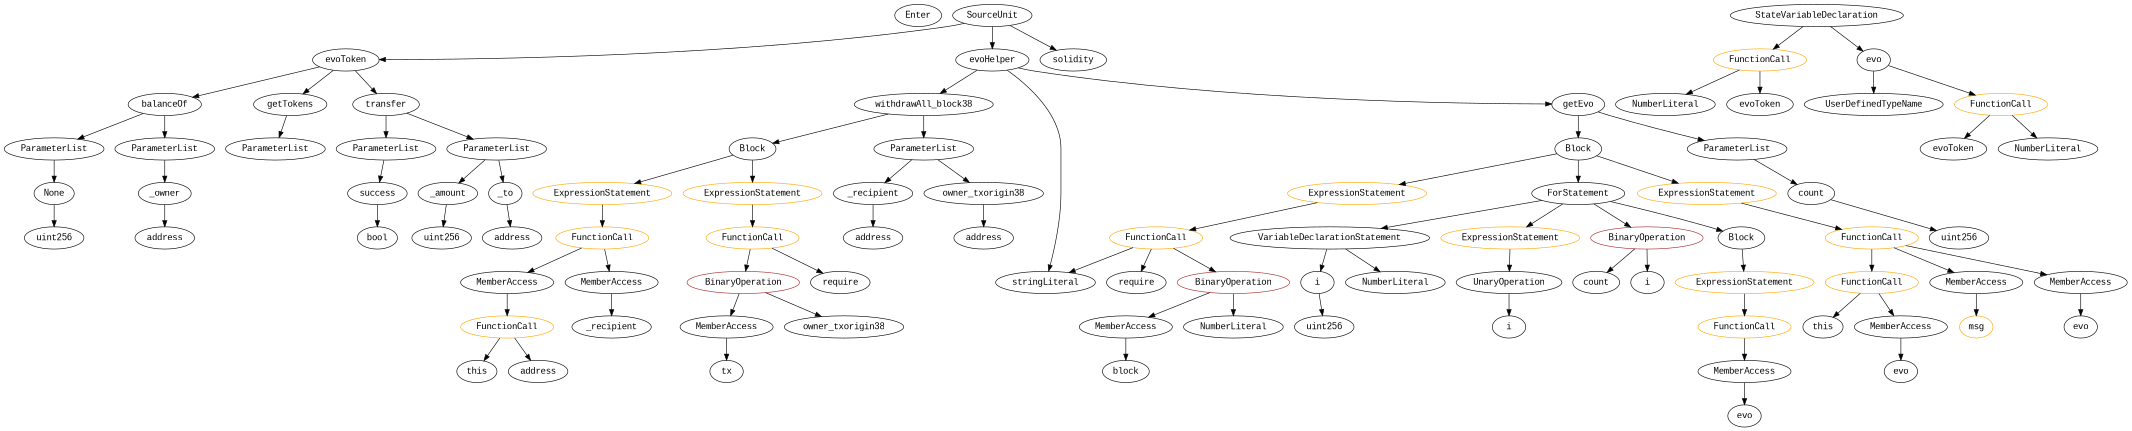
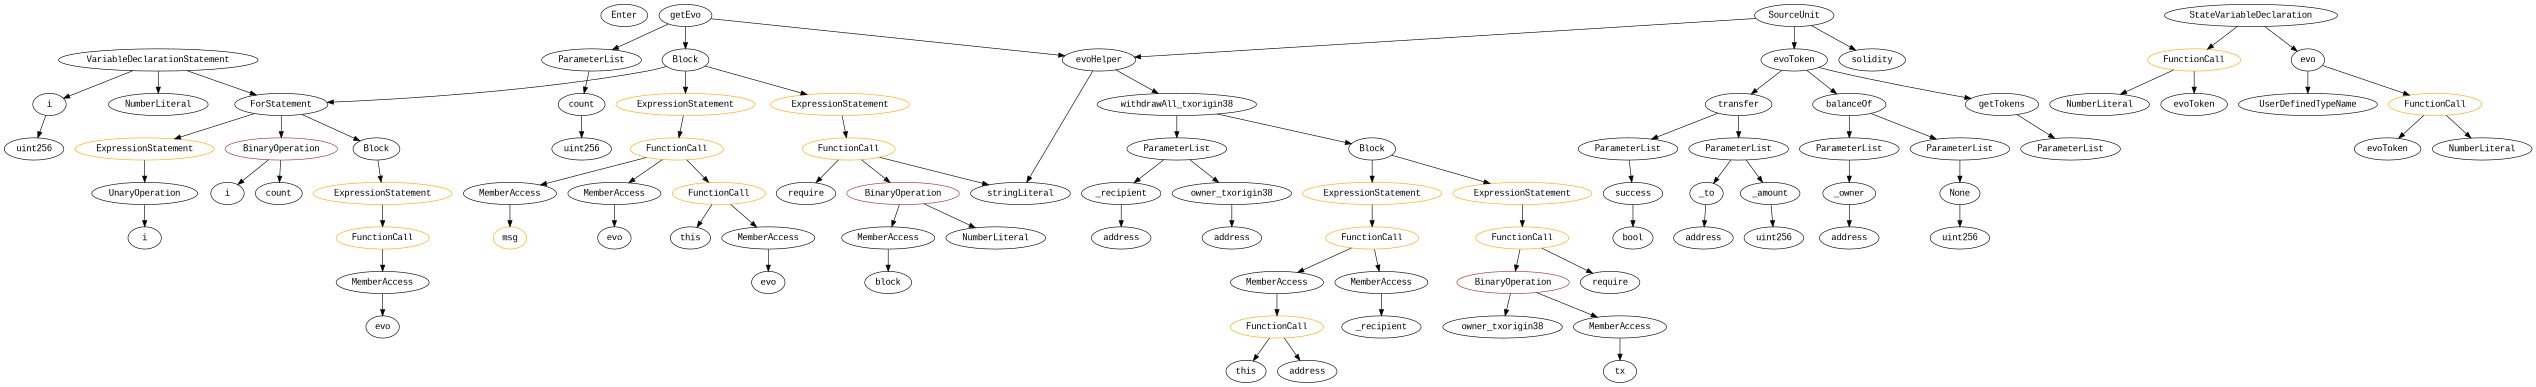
  strict digraph {
    fontname="Liberation Mono"
    node [fontname="Liberation Mono" color=black]
    edge [fontname="Liberation Mono"]
    Enter [height=0.5 width=0.83628 color=""]
    n2 [color=brown height=0.5 label=BinaryOperation width=1.9867]
    n3 [height=0.5 label=owner_txorigin38 width=2.0976]
    n4 [height=0.5 label=MemberAccess width=1.9174]
    n5 [height=0.5 label=tx width=0.75]
    n6 [height=0.5 label=evoToken width=1.3353]
    n7 [height=0.5 label=balanceOf width=1.3491]
    n8 [height=0.5 label=getTokens width=1.3769]
    n9 [height=0.5 label=transfer width=1.0719]
    n10 [height=0.5 label=ParameterList width=1.7095]
    n11 [height=0.5 label=ParameterList width=1.7095]
    n12 [height=0.5 label=ParameterList width=1.7095]
    n13 [height=0.5 label=ParameterList width=1.7095]
    n14 [height=0.5 label=ParameterList width=1.7095]
    n15 [height=0.5 label=None width=0.85014]
    n16 [height=0.5 label=_owner width=1.0719]
    n17 [height=0.5 label=success width=1.1135]
    n18 [height=0.5 label=_amount width=1.1967]
    n19 [height=0.5 label=_to width=0.75]
    n20 [height=0.5 label=_recipient width=1.3076]
    n21 [color=orange height=0.5 label=FunctionCall width=1.6125]
    n22 [height=0.5 label=MemberAccess width=1.9174]
    n23 [height=0.5 label=MemberAccess width=1.9174]
    n24 [color=orange height=0.5 label=FunctionCall width=1.6125]
    n25 [height=0.5 label=this width=0.75]
    n26 [height=0.5 label=address width=1.0996]
    n27 [height=0.5 label=stringLiteral width=1.5016]
    n28 [height=0.5 label=i width=0.75]
    n29 [height=0.5 label=Block width=0.90558]
    n30 [color=orange height=0.5 label=ExpressionStatement width=2.458]
    n31 [color=orange height=0.5 label=FunctionCall width=1.6125]
    n32 [height=0.5 label=MemberAccess width=1.9174]
    n33 [color=brown height=0.5 label=BinaryOperation width=1.9867]
    n34 [height=0.5 label=MemberAccess width=1.9174]
    n35 [height=0.5 label=NumberLiteral width=1.765]
    n36 [height=0.5 label=block width=0.87786]
    n37 [height=0.5 label=address width=1.0996]
    n38 [height=0.5 label=UserDefinedTypeName width=2.7214]
    n39 [height=0.5 label=evo width=0.75]
    n40 [height=0.5 label=ForStatement width=1.6818]
    n41 [height=0.5 label=VariableDeclarationStatement width=3.3174]
    n42 [color=orange height=0.5 label=ExpressionStatement width=2.458]
    n43 [color=brown height=0.5 label=BinaryOperation width=1.9867]
    n44 [height=0.5 label=NumberLiteral width=1.765]
    n45 [height=0.5 label=i width=0.75]
    n46 [height=0.5 label=UnaryOperation width=1.9452]
    n47 [height=0.5 label=i width=0.75]
    n48 [height=0.5 label=count width=0.87786]
    n49 [height=0.5 label=uint256 width=1.0442]
    n50 [height=0.5 label=SourceUnit width=1.46]
    n51 [height=0.5 label=evoHelper width=1.3491]
    n52 [height=0.5 label=solidity width=1.0442]
-   n53 [height=0.5 label=withdrawAll_block38 width=2.6937]
+   n53 [height=0.5 label=withdrawAll_txorigin38 width=2.6937]
    n54 [height=0.5 label=getEvo width=1.0165]
    n55 [height=0.5 label=ParameterList width=1.7095]
    n56 [height=0.5 label=Block width=0.90558]
    n57 [height=0.5 label=Block width=0.90558]
    n58 [height=0.5 label=ParameterList width=1.7095]
    n59 [height=0.5 label=StateVariableDeclaration width=2.8184]
    n60 [color=orange height=0.5 label=FunctionCall width=1.6125]
    n61 [height=0.5 label=evo width=0.75]
    n62 [color=orange height=0.5 label=ExpressionStatement width=2.458]
    n63 [height=0.5 label=evoToken width=1.3353]
    n64 [height=0.5 label=require width=1.0026]
    n65 [height=0.5 label=this width=0.75]
    n66 [height=0.5 label=uint256 width=1.0442]
    n67 [height=0.5 label=evo width=0.75]
    n68 [color=orange height=0.5 label=FunctionCall width=1.6125]
    n69 [height=0.5 label=MemberAccess width=1.9174]
    n70 [color=orange height=0.5 label=FunctionCall width=1.6125]
    n71 [height=0.5 label=MemberAccess width=1.9174]
    n72 [height=0.5 label=evo width=0.75]
    n73 [height=0.5 label=MemberAccess width=1.9174]
    n74 [color=orange height=0.5 label=msg width=0.75]
    n75 [color=orange height=0.5 label=FunctionCall width=1.6125]
    n76 [height=0.5 label=NumberLiteral width=1.765]
    n77 [height=0.5 label=NumberLiteral width=1.765]
    n78 [color=orange height=0.5 label=ExpressionStatement width=2.458]
    n79 [color=orange height=0.5 label=FunctionCall width=1.6125]
    n80 [height=0.5 label=require width=1.0026]
    n81 [height=0.5 label=address width=1.0996]
    n82 [height=0.5 label=evoToken width=1.3353]
    n83 [height=0.5 label=bool width=0.76697]
    n84 [height=0.5 label=address width=1.0996]
    n85 [height=0.5 label=_recipient width=1.3076]
    n86 [height=0.5 label=owner_txorigin38 width=2.0976]
    n87 [height=0.5 label=address width=1.0996]
    n88 [color=orange height=0.5 label=ExpressionStatement width=2.458]
    n89 [color=orange height=0.5 label=ExpressionStatement width=2.458]
    n90 [height=0.5 label=count width=0.87786]
    n91 [height=0.5 label=uint256 width=1.0442]
    n92 [height=0.5 label=uint256 width=1.0442]
    n93 [color=orange height=0.5 label=FunctionCall width=1.6125]
    n2 -> n3
    n2 -> n4
    n4 -> n5
    n6 -> n7
    n6 -> n8
    n6 -> n9
    n7 -> n10
    n7 -> n11
    n8 -> n12
    n9 -> n13
    n9 -> n14
    n10 -> n15
    n11 -> n16
    n13 -> n17
    n14 -> n18
    n14 -> n19
    n15 -> n66
    n16 -> n81
    n17 -> n83
    n18 -> n91
    n19 -> n37
    n21 -> n22
    n21 -> n23
    n22 -> n24
    n23 -> n20
    n24 -> n25
    n24 -> n26
    n29 -> n30
    n30 -> n31
    n31 -> n32
    n32 -> n39
    n33 -> n34
    n33 -> n35
    n34 -> n36
    n40 -> n29
-   n40 -> n41
+   n41 -> n40
    n40 -> n42
    n40 -> n43
    n41 -> n44
    n41 -> n45
    n42 -> n46
    n43 -> n47
    n43 -> n48
    n45 -> n49
    n46 -> n28
    n50 -> n6
    n50 -> n51
    n50 -> n52
    n51 -> n27
    n51 -> n53
-   n51 -> n54
+   n54 -> n51
    n53 -> n55
    n53 -> n56
    n54 -> n57
    n54 -> n58
    n55 -> n85
    n55 -> n86
    n56 -> n62
    n56 -> n78
    n57 -> n40
    n57 -> n88
    n57 -> n89
    n58 -> n90
    n59 -> n60
    n59 -> n61
    n60 -> n77
    n60 -> n82
    n61 -> n38
    n61 -> n75
    n62 -> n21
    n68 -> n69
    n68 -> n70
    n68 -> n71
    n69 -> n72
    n70 -> n65
    n70 -> n73
    n71 -> n74
    n73 -> n67
    n75 -> n63
    n75 -> n76
    n78 -> n79
    n79 -> n2
    n79 -> n80
    n85 -> n87
    n86 -> n84
    n88 -> n68
    n89 -> n93
    n90 -> n92
    n93 -> n27
    n93 -> n33
    n93 -> n64
  }
